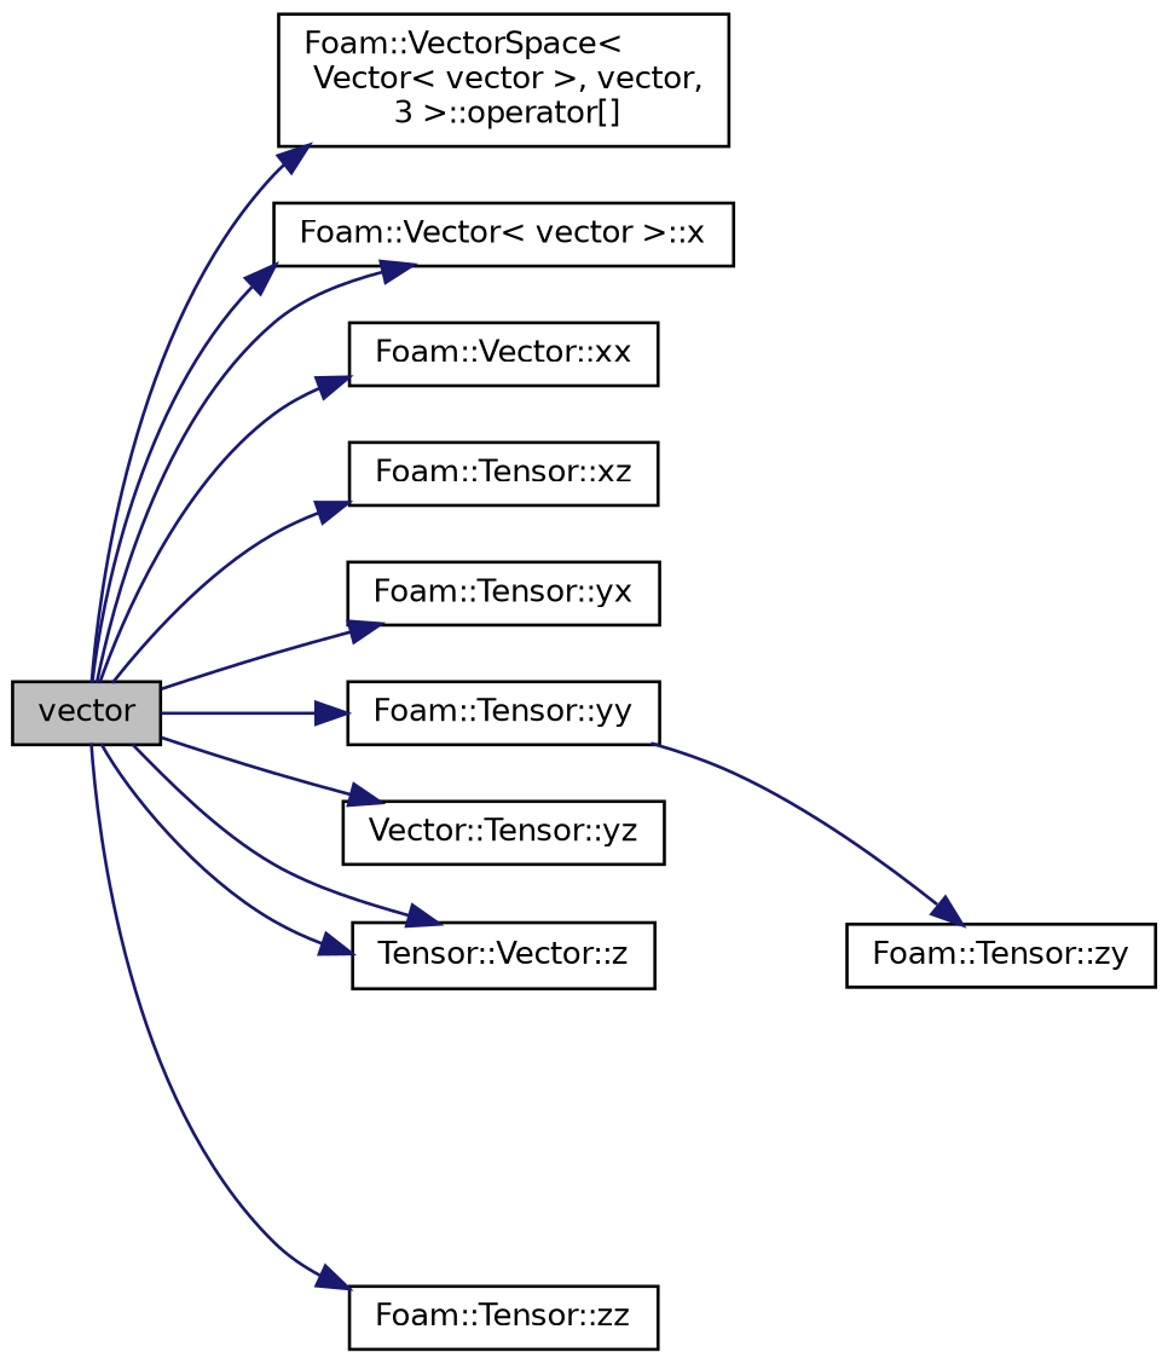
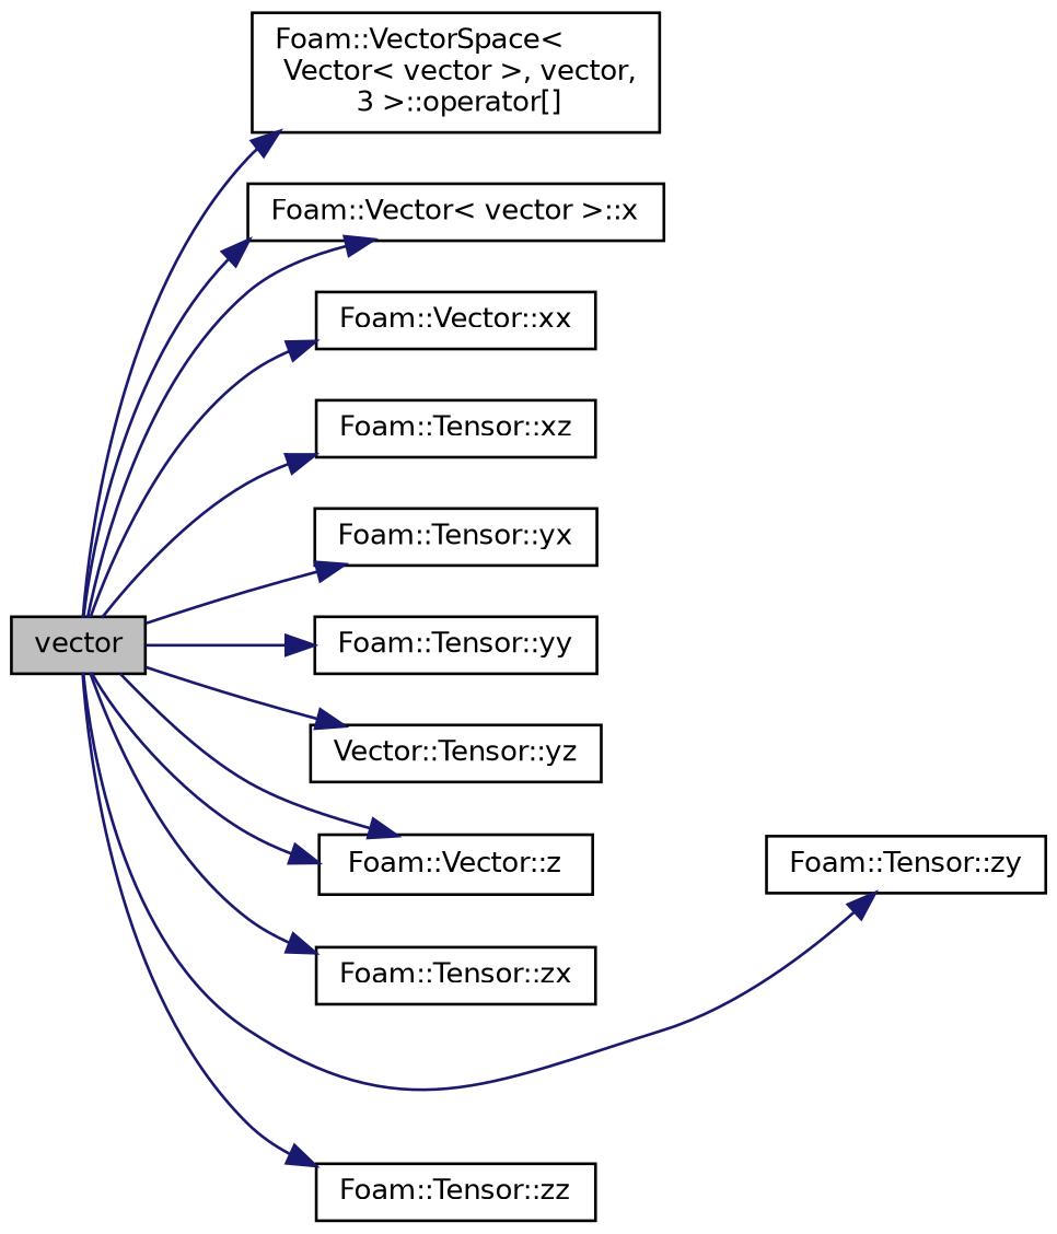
  digraph {
    rankdir=LR
    node [color=black fontname=Helvetica fontsize=10 shape=record]
    edge [color=midnightblue fontname=Helvetica fontsize=10 labelfontname=Helvetica labelfontsize=10 style=solid]
    n1 [fillcolor=grey75 fontcolor=black height=0.2 label=vector style=filled width=0.4]
    n2 [height=0.2 label="Foam::VectorSpace\<\l Vector\< vector \>, vector,\l 3 \>::operator[]" width=0.4]
    n3 [height=0.2 label="Foam::Vector\< vector \>::x" width=0.4]
    n4 [height=0.2 label="Foam::Vector::xx" width=0.4]
    n5 [height=0.2 label="Foam::Tensor::xz" width=0.4]
    n6 [height=0.2 label="Foam::Tensor::yx" width=0.4]
    n7 [height=0.2 label="Foam::Tensor::yy" width=0.4]
    n8 [height=0.2 label="Vector::Tensor::yz" width=0.4]
-   n9 [height=0.2 label="Tensor::Vector::z" width=0.4]
+   n9 [height=0.2 label="Foam::Vector::z" width=0.4]
+   n10 [height=0.2 label="Foam::Tensor::zx" width=0.4]
    n11 [height=0.2 label="Foam::Tensor::zy" width=0.4]
    n12 [height=0.2 label="Foam::Tensor::zz" width=0.4]
    n1 -> n2
    n1 -> n3
    n1 -> n3
    n1 -> n4
    n1 -> n5
    n1 -> n6
    n1 -> n7
    n1 -> n8
    n1 -> n9
    n1 -> n9
-   n7 -> n11
+   n1 -> n10
+   n1 -> n11
    n1 -> n12
  }
